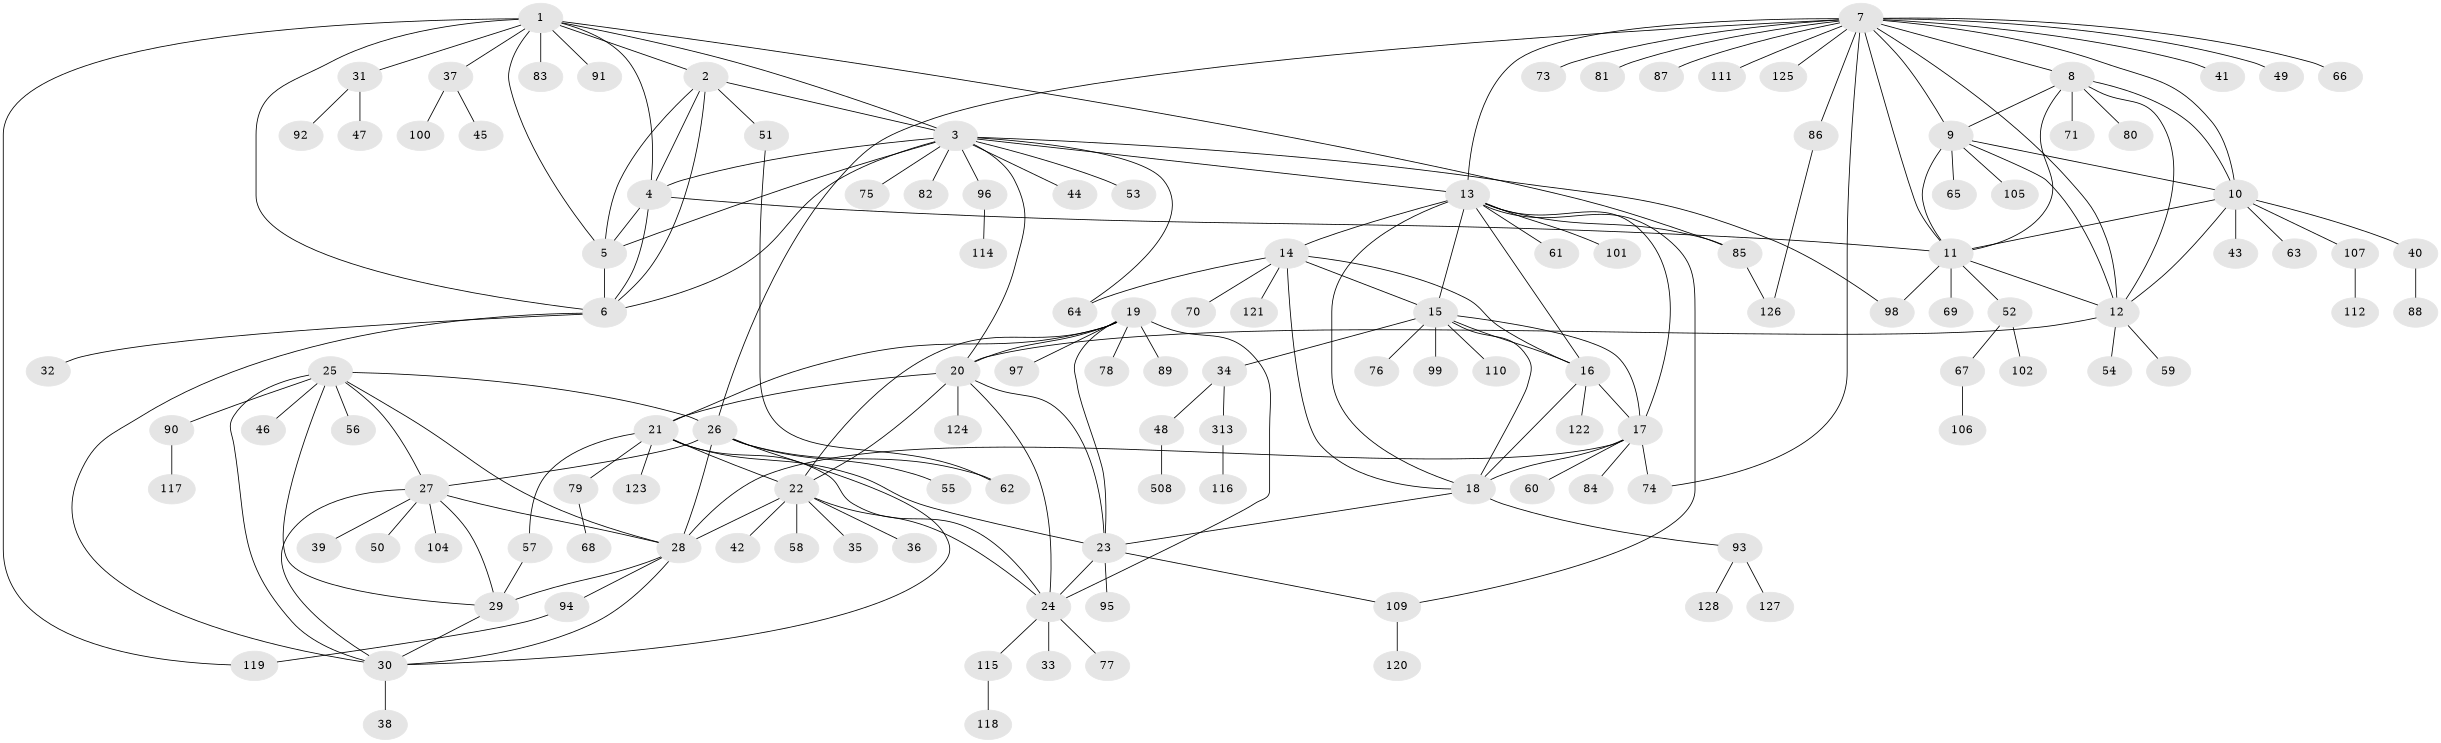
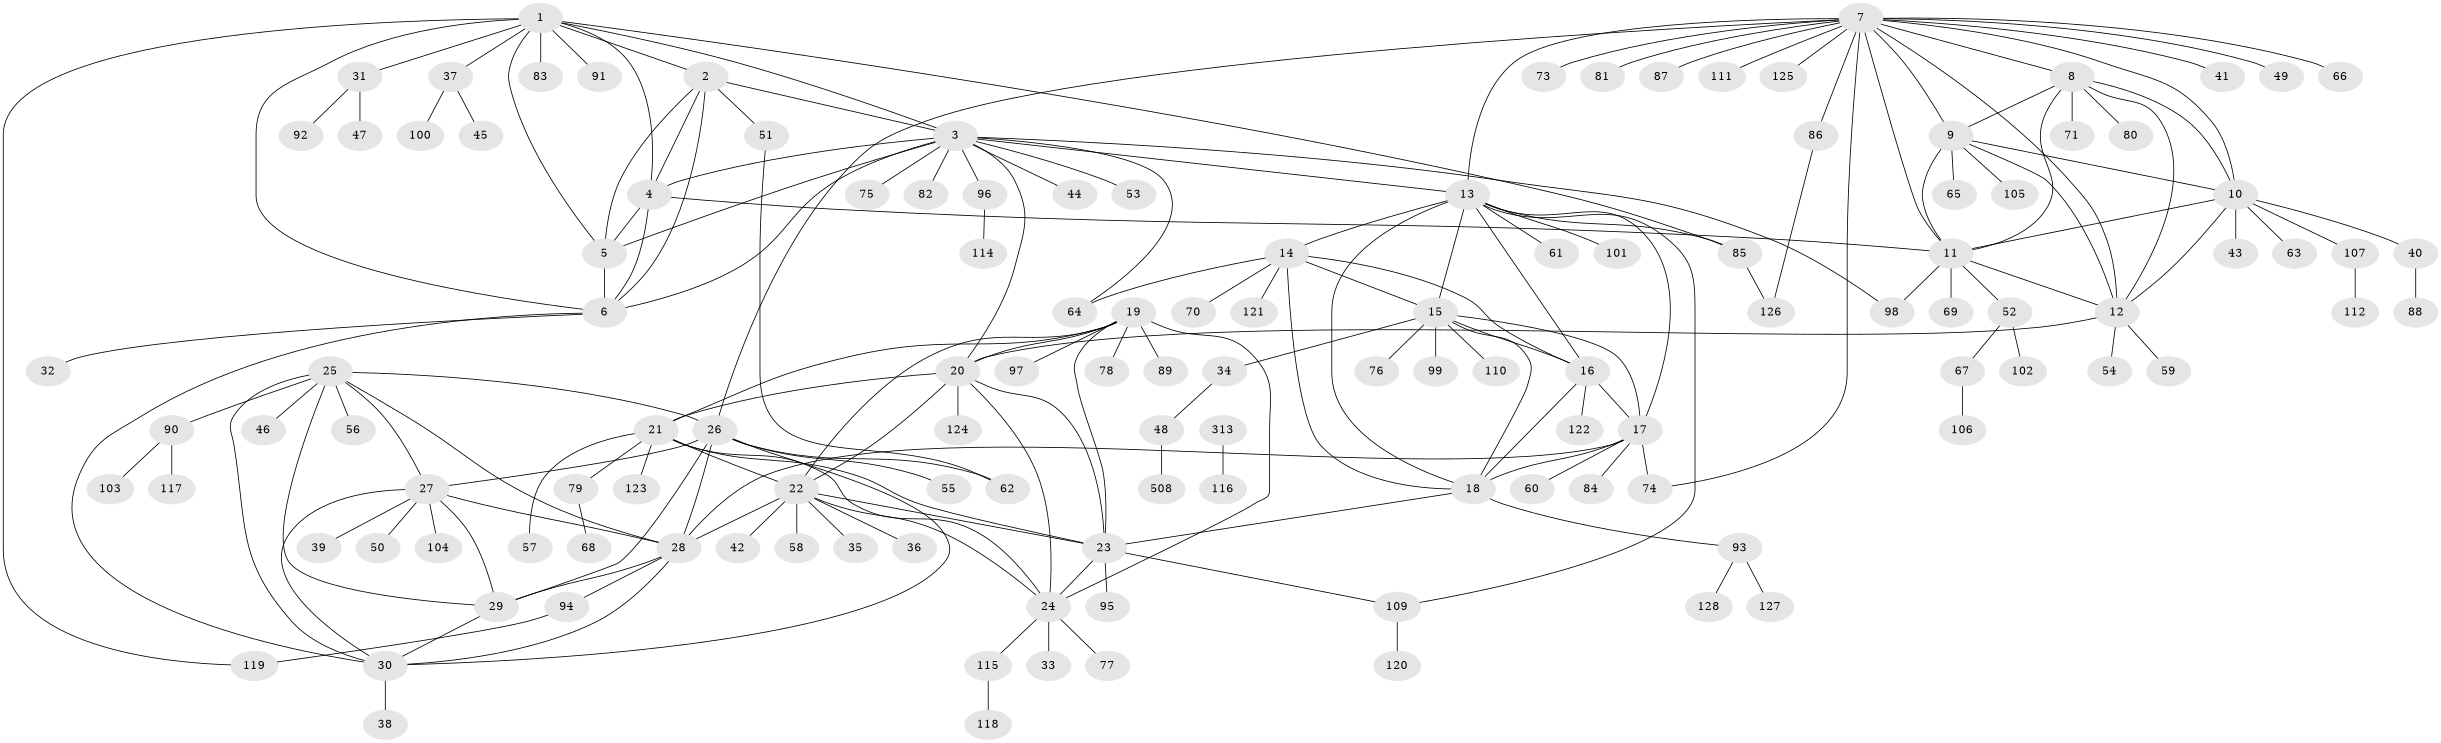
  graph {
    node [color=gray90 style=filled]
    1
    2
    3
    4
    5
    6
    31
    37
    83
    85
    91
    119
    51
    13
    20
    44
    53
    64
    75
    82
    96
    98
    11
    30
    32
    47
    92
    45
    100
    126
    62
    14
    15
    16
    17
    18
    61
    101
    109
    23
    21
    22
    24
    124
    114
    12
    52
    69
    38
    7
    8
    9
    10
    26
    41
    49
    66
    73
    74
    81
    86
    87
    111
    125
    71
    80
    65
    105
    40
    43
    63
    107
    54
    59
    28
    27
    29
    55
    88
    112
    67
    102
    70
    121
    34
    76
    99
    110
    122
    60
    84
    93
    120
    48
    n95 [label=313]
    94
    95
    127
    128
    19
    78
    89
    97
    57
    79
    123
    35
    36
    42
    58
    33
    77
    115
    68
    118
    25
    46
    56
    90
    39
    50
    104
+   103
    117
    n125 [label=508]
    116
    106
    1 -- 2
    1 -- 3
    1 -- 4
    1 -- 5
    1 -- 6
    1 -- 31
    1 -- 37
    1 -- 83
    1 -- 85
    1 -- 91
    1 -- 119
    2 -- 3
    2 -- 4
    2 -- 5
    2 -- 6
    2 -- 51
    3 -- 4
    3 -- 5
    3 -- 6
    3 -- 13
    3 -- 20
    3 -- 44
    3 -- 53
    3 -- 64
    3 -- 75
    3 -- 82
    3 -- 96
    3 -- 98
    4 -- 5
    4 -- 6
    4 -- 11
    5 -- 6
    6 -- 30
    6 -- 32
    31 -- 47
    31 -- 92
    37 -- 45
    37 -- 100
    85 -- 126
    51 -- 62
    13 -- 85
    13 -- 14
    13 -- 15
    13 -- 16
    13 -- 17
    13 -- 18
    13 -- 61
    13 -- 101
    13 -- 109
    20 -- 23
    20 -- 21
    20 -- 22
    20 -- 24
    20 -- 124
    96 -- 114
    11 -- 98
    11 -- 12
    11 -- 52
    11 -- 69
    30 -- 38
    14 -- 64
    14 -- 15
    14 -- 16
    14 -- 18
    14 -- 70
    14 -- 121
    15 -- 16
    15 -- 17
    15 -- 18
    15 -- 34
    15 -- 76
    15 -- 99
    15 -- 110
    16 -- 17
    16 -- 18
    16 -- 122
    17 -- 18
    17 -- 74
    17 -- 28
    17 -- 60
    17 -- 84
    18 -- 23
    18 -- 93
    109 -- 120
    23 -- 109
    23 -- 24
    23 -- 95
    21 -- 23
    21 -- 22
    21 -- 24
    21 -- 57
    21 -- 79
    21 -- 123
+   22 -- 23
    22 -- 24
    22 -- 28
    22 -- 35
    22 -- 36
    22 -- 42
    22 -- 58
    24 -- 33
    24 -- 77
    24 -- 115
    12 -- 20
    12 -- 54
    12 -- 59
    52 -- 67
    52 -- 102
    7 -- 13
    7 -- 11
    7 -- 12
    7 -- 8
    7 -- 9
    7 -- 10
    7 -- 26
    7 -- 41
    7 -- 49
    7 -- 66
    7 -- 73
    7 -- 74
    7 -- 81
    7 -- 86
    7 -- 87
    7 -- 111
    7 -- 125
    8 -- 11
    8 -- 12
    8 -- 9
    8 -- 10
    8 -- 71
    8 -- 80
    9 -- 11
    9 -- 12
    9 -- 10
    9 -- 65
    9 -- 105
    10 -- 11
    10 -- 12
    10 -- 40
    10 -- 43
    10 -- 63
    10 -- 107
    26 -- 30
    26 -- 62
    26 -- 28
    26 -- 27
-   57 -- 29
+   26 -- 29
    26 -- 55
    86 -- 126
    40 -- 88
    107 -- 112
    28 -- 30
    28 -- 29
    28 -- 94
    27 -- 30
    27 -- 28
    27 -- 29
    27 -- 39
    27 -- 50
    27 -- 104
    29 -- 30
    67 -- 106
    34 -- 48
-   34 -- n95
    93 -- 127
    93 -- 128
    48 -- n125
    n95 -- 116
    94 -- 119
    19 -- 20
    19 -- 23
    19 -- 21
    19 -- 22
    19 -- 24
    19 -- 78
    19 -- 89
    19 -- 97
    79 -- 68
    115 -- 118
    25 -- 30
    25 -- 26
    25 -- 28
    25 -- 27
    25 -- 29
    25 -- 46
    25 -- 56
    25 -- 90
+   90 -- 103
    90 -- 117
  }
